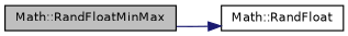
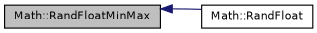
  digraph {
    rankdir=LR
    node [color=black fontname=Helvetica fontsize=10 shape=record]
    n1 [fillcolor=grey75 fontcolor=black height=0.2 label="Math::RandFloatMinMax" style=filled width=0.4]
    n2 [height=0.2 label="Math::RandFloat" width=0.4]
-   n1 -> n2 [color=midnightblue fontname=Helvetica fontsize=10 labelfontname=Helvetica labelfontsize=10 style=solid]
+   n2 -> n1 [color=midnightblue fontname=Helvetica fontsize=10 labelfontname=Helvetica labelfontsize=10 style=solid]
  }
